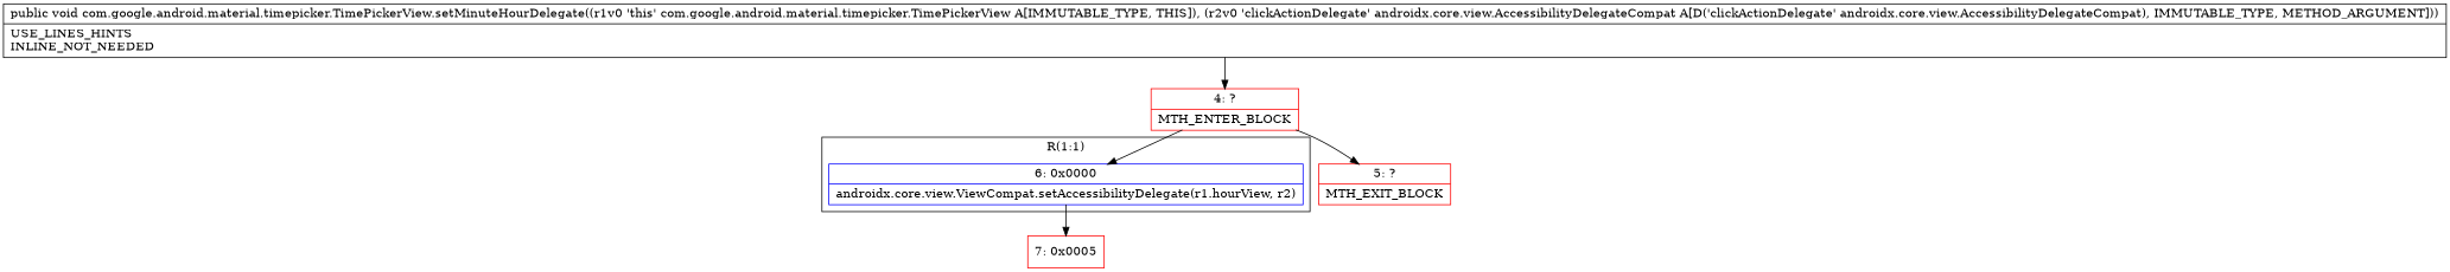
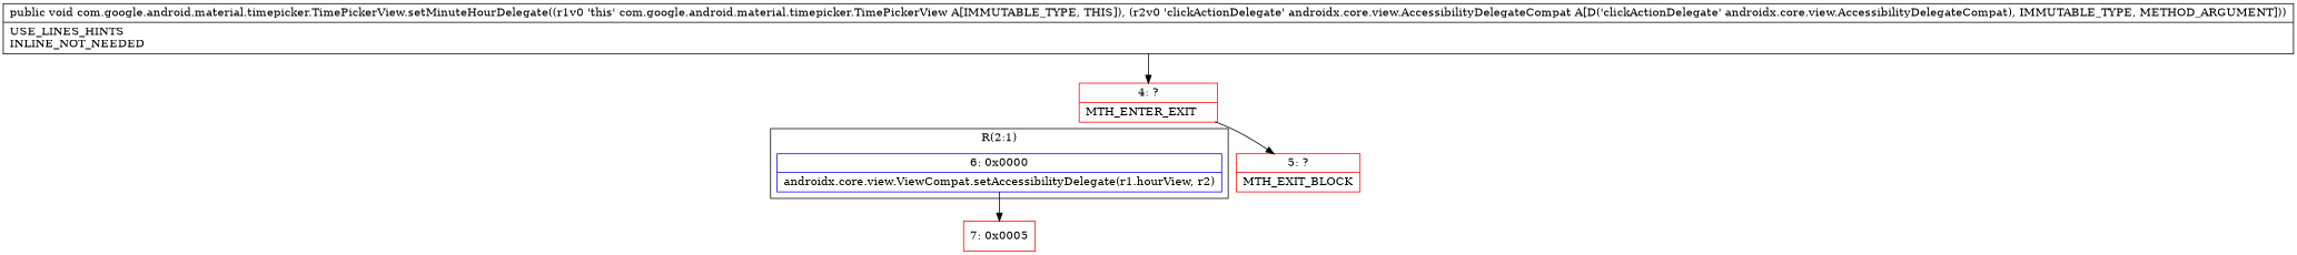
  digraph {
    node [color=red shape=record]
    n1 [color=blue label="{6\:\ 0x0000|androidx.core.view.ViewCompat.setAccessibilityDelegate(r1.hourView, r2)\l}"]
    n2 [label="{7\:\ 0x0005}"]
-   n3 [label="{4\:\ ?|MTH_ENTER_BLOCK\l}"]
+   n3 [label="{4\:\ ?|MTH_ENTER_EXIT\l}"]
    n4 [label="{5\:\ ?|MTH_EXIT_BLOCK\l}"]
    n5 [label="{public void com.google.android.material.timepicker.TimePickerView.setMinuteHourDelegate((r1v0 'this' com.google.android.material.timepicker.TimePickerView A[IMMUTABLE_TYPE, THIS]), (r2v0 'clickActionDelegate' androidx.core.view.AccessibilityDelegateCompat A[D('clickActionDelegate' androidx.core.view.AccessibilityDelegateCompat), IMMUTABLE_TYPE, METHOD_ARGUMENT]))  | USE_LINES_HINTS\lINLINE_NOT_NEEDED\l}" color=""]
    subgraph cluster_1 {
-     label="R(1:1)"
+     label="R(2:1)"
      n1
    }
    n1 -> n2
-   n3 -> n1
    n3 -> n4
    n5 -> n3
  }
